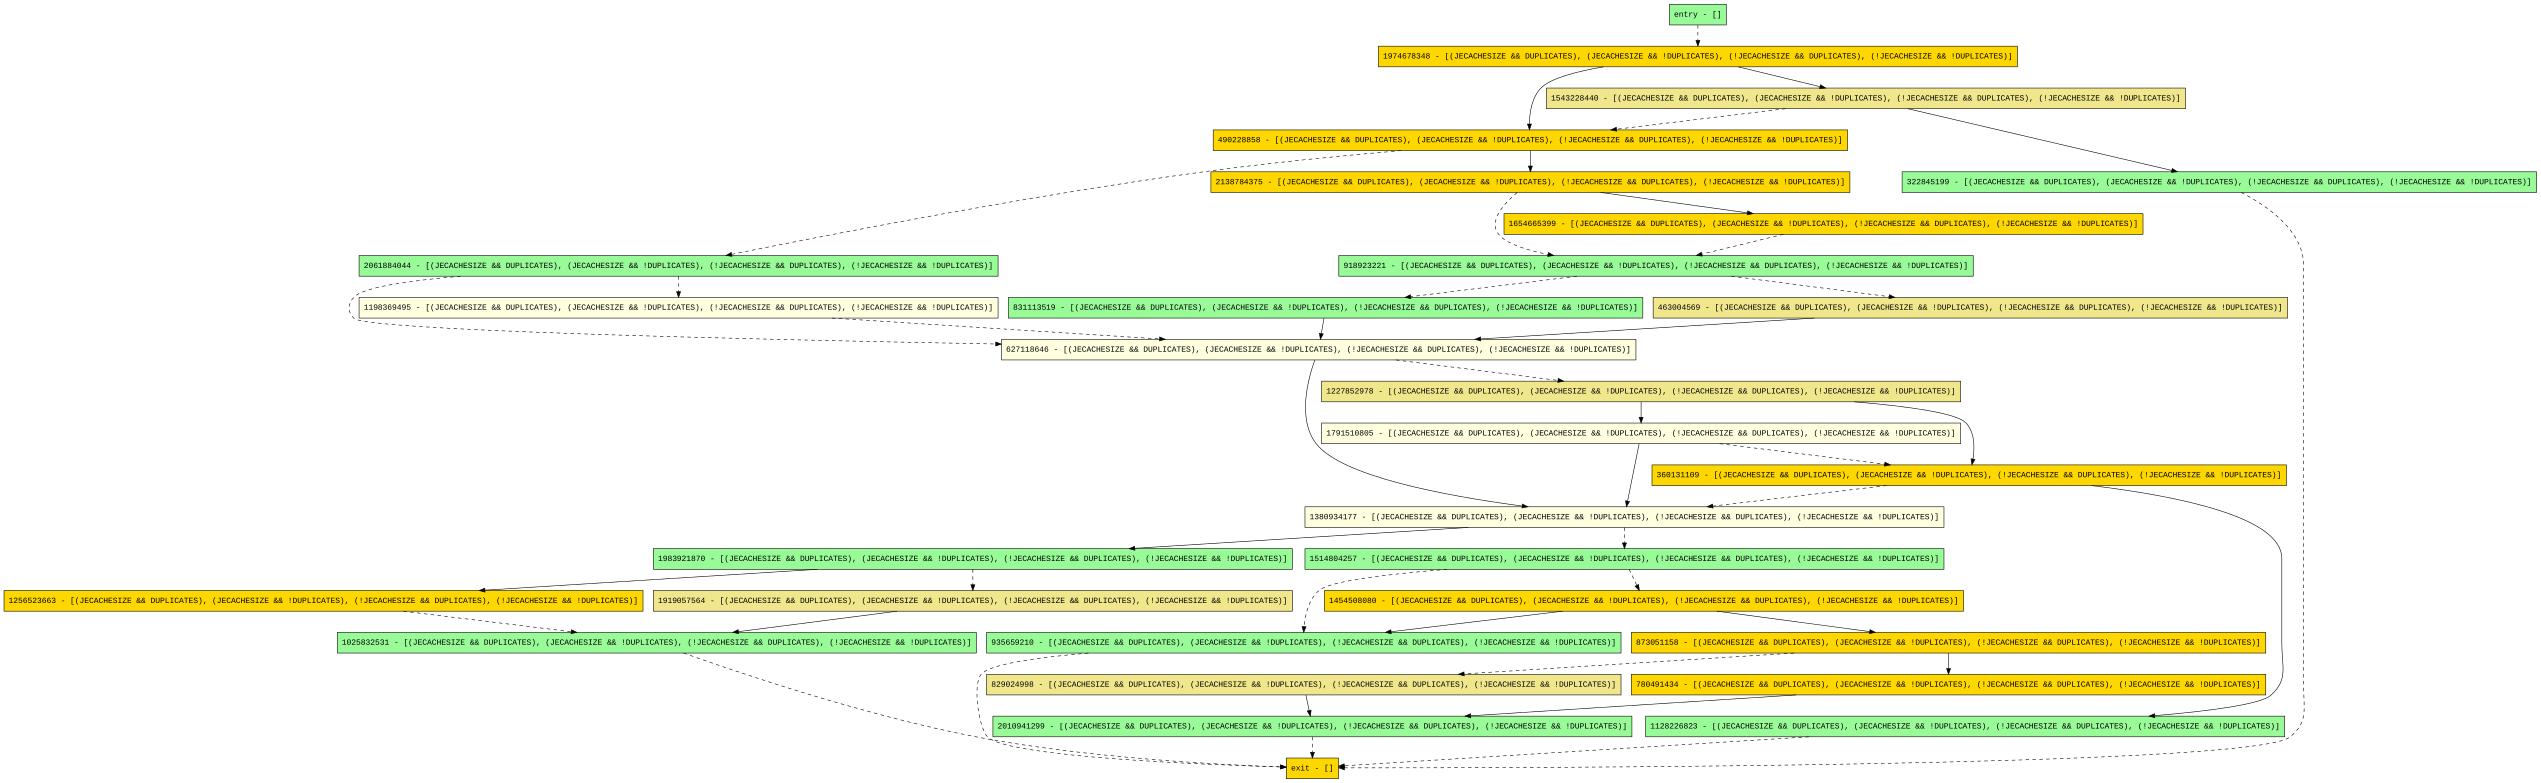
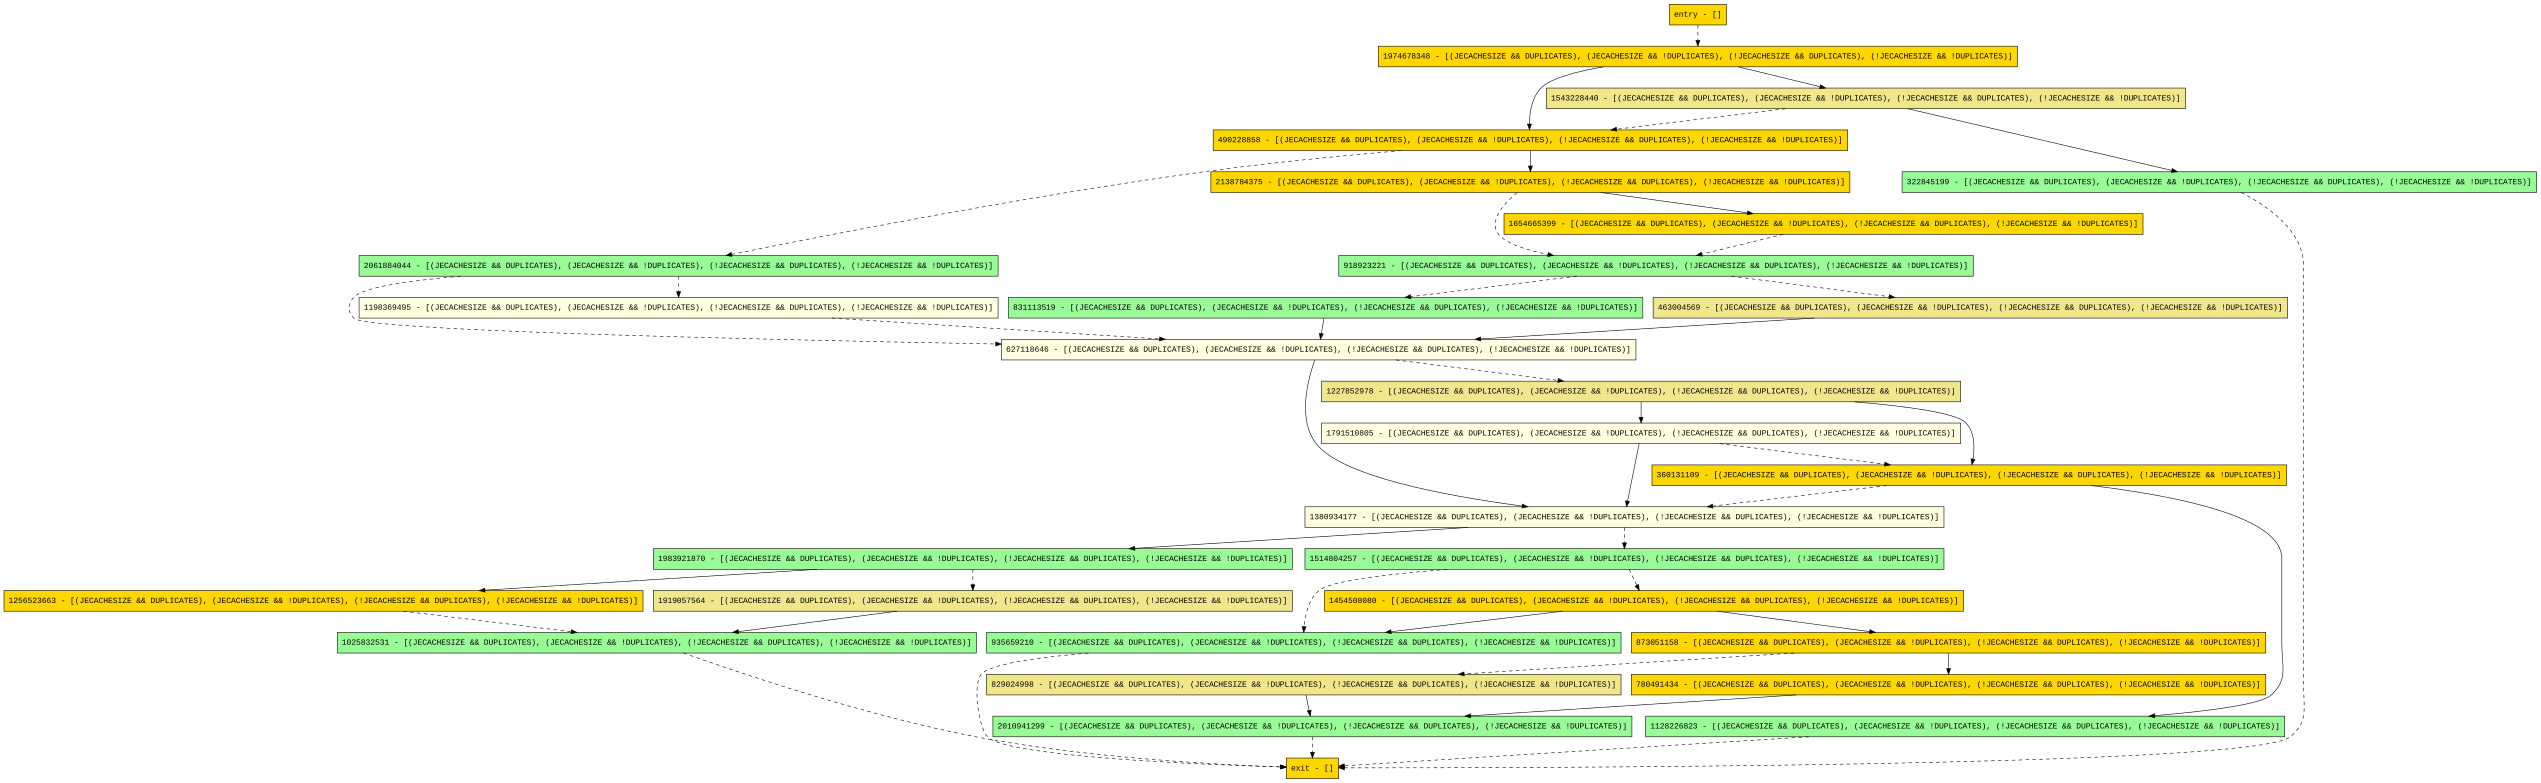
  digraph {
    fontname="Liberation Mono"
    node [shape=record style=filled fillcolor=palegreen fontname="Liberation Mono"]
    edge [style=dashed fontname="Liberation Mono"]
    n1 [label="1025832531 - [(JECACHESIZE && DUPLICATES), (JECACHESIZE && !DUPLICATES), (!JECACHESIZE && DUPLICATES), (!JECACHESIZE && !DUPLICATES)]"]
    n2 [label="exit - []" fillcolor=gold]
    n3 [label="1128226823 - [(JECACHESIZE && DUPLICATES), (JECACHESIZE && !DUPLICATES), (!JECACHESIZE && DUPLICATES), (!JECACHESIZE && !DUPLICATES)]"]
    n4 [label="918923221 - [(JECACHESIZE && DUPLICATES), (JECACHESIZE && !DUPLICATES), (!JECACHESIZE && DUPLICATES), (!JECACHESIZE && !DUPLICATES)]"]
    n5 [label="831113519 - [(JECACHESIZE && DUPLICATES), (JECACHESIZE && !DUPLICATES), (!JECACHESIZE && DUPLICATES), (!JECACHESIZE && !DUPLICATES)]"]
    n6 [label="463004569 - [(JECACHESIZE && DUPLICATES), (JECACHESIZE && !DUPLICATES), (!JECACHESIZE && DUPLICATES), (!JECACHESIZE && !DUPLICATES)]" fillcolor=khaki]
    n7 [label="1454508080 - [(JECACHESIZE && DUPLICATES), (JECACHESIZE && !DUPLICATES), (!JECACHESIZE && DUPLICATES), (!JECACHESIZE && !DUPLICATES)]" fillcolor=gold]
    n8 [label="935659210 - [(JECACHESIZE && DUPLICATES), (JECACHESIZE && !DUPLICATES), (!JECACHESIZE && DUPLICATES), (!JECACHESIZE && !DUPLICATES)]"]
    n9 [label="873051158 - [(JECACHESIZE && DUPLICATES), (JECACHESIZE && !DUPLICATES), (!JECACHESIZE && DUPLICATES), (!JECACHESIZE && !DUPLICATES)]" fillcolor=gold]
    n10 [label="627118646 - [(JECACHESIZE && DUPLICATES), (JECACHESIZE && !DUPLICATES), (!JECACHESIZE && DUPLICATES), (!JECACHESIZE && !DUPLICATES)]" fillcolor=lightyellow]
    n11 [label="490228858 - [(JECACHESIZE && DUPLICATES), (JECACHESIZE && !DUPLICATES), (!JECACHESIZE && DUPLICATES), (!JECACHESIZE && !DUPLICATES)]" fillcolor=gold]
    n12 [label="2061884044 - [(JECACHESIZE && DUPLICATES), (JECACHESIZE && !DUPLICATES), (!JECACHESIZE && DUPLICATES), (!JECACHESIZE && !DUPLICATES)]"]
    n13 [label="2138784375 - [(JECACHESIZE && DUPLICATES), (JECACHESIZE && !DUPLICATES), (!JECACHESIZE && DUPLICATES), (!JECACHESIZE && !DUPLICATES)]" fillcolor=gold]
    n14 [label="1198369495 - [(JECACHESIZE && DUPLICATES), (JECACHESIZE && !DUPLICATES), (!JECACHESIZE && DUPLICATES), (!JECACHESIZE && !DUPLICATES)]" fillcolor=lightyellow]
    n15 [label="1654665399 - [(JECACHESIZE && DUPLICATES), (JECACHESIZE && !DUPLICATES), (!JECACHESIZE && DUPLICATES), (!JECACHESIZE && !DUPLICATES)]" fillcolor=gold]
    n16 [label="1380934177 - [(JECACHESIZE && DUPLICATES), (JECACHESIZE && !DUPLICATES), (!JECACHESIZE && DUPLICATES), (!JECACHESIZE && !DUPLICATES)]" fillcolor=lightyellow]
    n17 [label="1227852978 - [(JECACHESIZE && DUPLICATES), (JECACHESIZE && !DUPLICATES), (!JECACHESIZE && DUPLICATES), (!JECACHESIZE && !DUPLICATES)]" fillcolor=khaki]
    n18 [label="2010941299 - [(JECACHESIZE && DUPLICATES), (JECACHESIZE && !DUPLICATES), (!JECACHESIZE && DUPLICATES), (!JECACHESIZE && !DUPLICATES)]"]
    n19 [label="829024998 - [(JECACHESIZE && DUPLICATES), (JECACHESIZE && !DUPLICATES), (!JECACHESIZE && DUPLICATES), (!JECACHESIZE && !DUPLICATES)]" fillcolor=khaki]
    n20 [label="1791510805 - [(JECACHESIZE && DUPLICATES), (JECACHESIZE && !DUPLICATES), (!JECACHESIZE && DUPLICATES), (!JECACHESIZE && !DUPLICATES)]" fillcolor=lightyellow]
    n21 [label="360131109 - [(JECACHESIZE && DUPLICATES), (JECACHESIZE && !DUPLICATES), (!JECACHESIZE && DUPLICATES), (!JECACHESIZE && !DUPLICATES)]" fillcolor=gold]
    n22 [label="1983921870 - [(JECACHESIZE && DUPLICATES), (JECACHESIZE && !DUPLICATES), (!JECACHESIZE && DUPLICATES), (!JECACHESIZE && !DUPLICATES)]"]
    n23 [label="1514804257 - [(JECACHESIZE && DUPLICATES), (JECACHESIZE && !DUPLICATES), (!JECACHESIZE && DUPLICATES), (!JECACHESIZE && !DUPLICATES)]"]
    n24 [label="1543228440 - [(JECACHESIZE && DUPLICATES), (JECACHESIZE && !DUPLICATES), (!JECACHESIZE && DUPLICATES), (!JECACHESIZE && !DUPLICATES)]" fillcolor=khaki]
    n25 [label="322845199 - [(JECACHESIZE && DUPLICATES), (JECACHESIZE && !DUPLICATES), (!JECACHESIZE && DUPLICATES), (!JECACHESIZE && !DUPLICATES)]"]
    n26 [label="1256523663 - [(JECACHESIZE && DUPLICATES), (JECACHESIZE && !DUPLICATES), (!JECACHESIZE && DUPLICATES), (!JECACHESIZE && !DUPLICATES)]" fillcolor=gold]
    n27 [label="1919057564 - [(JECACHESIZE && DUPLICATES), (JECACHESIZE && !DUPLICATES), (!JECACHESIZE && DUPLICATES), (!JECACHESIZE && !DUPLICATES)]" fillcolor=khaki]
    n28 [label="780491434 - [(JECACHESIZE && DUPLICATES), (JECACHESIZE && !DUPLICATES), (!JECACHESIZE && DUPLICATES), (!JECACHESIZE && !DUPLICATES)]" fillcolor=gold]
-   n29 [label="entry - []"]
+   n29 [label="entry - []" fillcolor=gold]
    n30 [label="1974678348 - [(JECACHESIZE && DUPLICATES), (JECACHESIZE && !DUPLICATES), (!JECACHESIZE && DUPLICATES), (!JECACHESIZE && !DUPLICATES)]" fillcolor=gold]
    n1 -> n2
    n3 -> n2
    n4 -> n5
    n4 -> n6
    n5 -> n10 [style=solid]
    n6 -> n10 [style=solid]
    n7 -> n8 [style=solid]
    n7 -> n9 [style=solid]
    n8 -> n2
    n9 -> n19
    n9 -> n28 [style=solid]
    n10 -> n16 [style=solid]
    n10 -> n17
    n11 -> n12
    n11 -> n13 [style=solid]
    n12 -> n10
    n12 -> n14
    n13 -> n4
    n13 -> n15 [style=solid]
    n14 -> n10
    n15 -> n4
    n16 -> n22 [style=solid]
    n16 -> n23
    n17 -> n20 [style=solid]
    n17 -> n21 [style=solid]
    n18 -> n2
    n19 -> n18 [style=solid]
    n20 -> n16 [style=solid]
    n20 -> n21
    n21 -> n3 [style=solid]
    n21 -> n16
    n22 -> n26 [style=solid]
    n22 -> n27
    n23 -> n7
    n23 -> n8
    n24 -> n11
    n24 -> n25 [style=solid]
    n25 -> n2
    n26 -> n1
    n27 -> n1 [style=solid]
    n28 -> n18 [style=solid]
    n29 -> n30
    n30 -> n11 [style=solid]
    n30 -> n24 [style=solid]
  }
